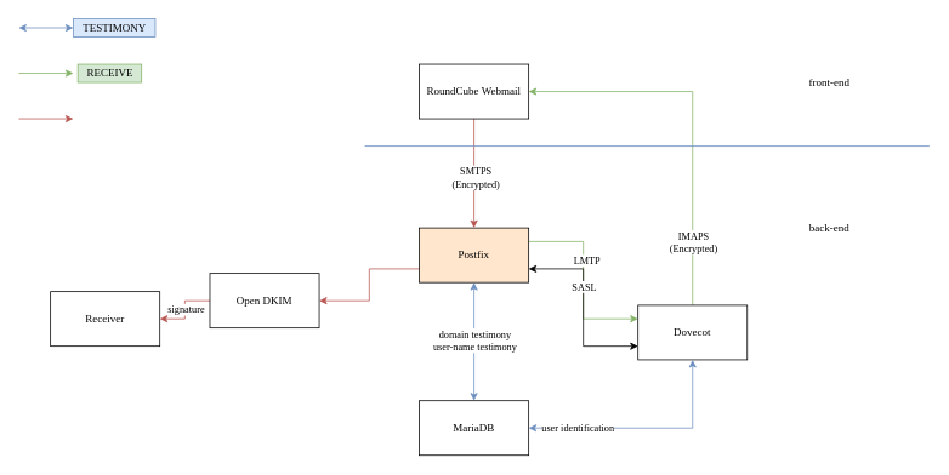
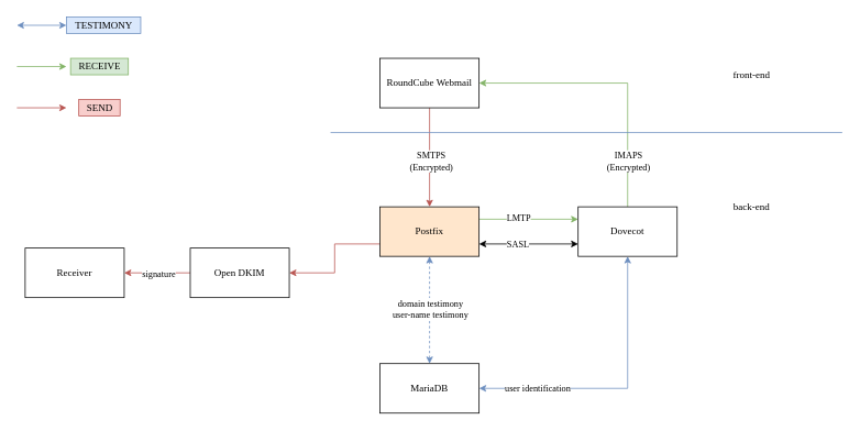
  <mxCell id="0" />
  <mxCell id="1" parent="0" />
  <mxCell id="2" style="edgeStyle=orthogonalEdgeStyle;rounded=0;orthogonalLoop=1;jettySize=auto;html=1;exitX=1;exitY=0.25;exitDx=0;exitDy=0;entryX=0;entryY=0.25;entryDx=0;entryDy=0;fontFamily=Verdana;fillColor=#d5e8d4;strokeColor=#82b366;" edge="1" parent="1" source="7" target="12"><mxGeometry relative="1" as="geometry" /></mxCell>
  <mxCell id="3" value="LMTP" style="edgeLabel;html=1;align=center;verticalAlign=middle;resizable=0;points=[];fontFamily=Verdana;" vertex="1" connectable="0" parent="2"><mxGeometry x="-0.217" y="3" relative="1" as="geometry"><mxPoint as="offset" /></mxGeometry></mxCell>
  <mxCell id="4" style="edgeStyle=orthogonalEdgeStyle;rounded=0;orthogonalLoop=1;jettySize=auto;html=1;exitX=0;exitY=0.75;exitDx=0;exitDy=0;entryX=1;entryY=0.5;entryDx=0;entryDy=0;fontFamily=Verdana;fillColor=#f8cecc;strokeColor=#b85450;" edge="1" parent="1" source="7" target="25"><mxGeometry relative="1" as="geometry" /></mxCell>
- <mxCell id="5" style="edgeStyle=orthogonalEdgeStyle;rounded=0;orthogonalLoop=1;jettySize=auto;html=1;exitX=0.5;exitY=1;exitDx=0;exitDy=0;entryX=0.5;entryY=0;entryDx=0;entryDy=0;startArrow=classic;startFill=1;fontFamily=Verdana;fillColor=#dae8fc;strokeColor=#6c8ebf;" edge="1" parent="1" source="7" target="15"><mxGeometry relative="1" as="geometry" /></mxCell>
+ <mxCell id="5" style="edgeStyle=orthogonalEdgeStyle;rounded=0;orthogonalLoop=1;jettySize=auto;html=1;exitX=0.5;exitY=1;exitDx=0;exitDy=0;entryX=0.5;entryY=0;entryDx=0;entryDy=0;startArrow=classic;startFill=1;fontFamily=Verdana;fillColor=#dae8fc;strokeColor=#6c8ebf;dashed=1;" edge="1" parent="1" source="7" target="15"><mxGeometry relative="1" as="geometry" /></mxCell>
  <mxCell id="6" value="domain testimony&lt;br&gt;user-name testimony" style="edgeLabel;html=1;align=center;verticalAlign=middle;resizable=0;points=[];fontFamily=Verdana;" vertex="1" connectable="0" parent="5"><mxGeometry x="-0.038" relative="1" as="geometry"><mxPoint as="offset" /></mxGeometry></mxCell>
  <mxCell id="7" value="Postfix" style="rounded=0;whiteSpace=wrap;html=1;fontFamily=Verdana;fillColor=#ffe6cc;" vertex="1" parent="1"><mxGeometry x="460" y="250" width="120" height="60" as="geometry" /></mxCell>
  <mxCell id="8" style="edgeStyle=orthogonalEdgeStyle;rounded=0;orthogonalLoop=1;jettySize=auto;html=1;exitX=0.5;exitY=0;exitDx=0;exitDy=0;entryX=1;entryY=0.5;entryDx=0;entryDy=0;fontFamily=Verdana;fillColor=#d5e8d4;strokeColor=#82b366;" edge="1" parent="1" source="12" target="18"><mxGeometry relative="1" as="geometry" /></mxCell>
  <mxCell id="9" value="IMAPS&lt;br&gt;(Encrypted)" style="edgeLabel;html=1;align=center;verticalAlign=middle;resizable=0;points=[];fontFamily=Verdana;" vertex="1" connectable="0" parent="8"><mxGeometry x="-0.661" relative="1" as="geometry"><mxPoint as="offset" /></mxGeometry></mxCell>
  <mxCell id="10" style="edgeStyle=orthogonalEdgeStyle;rounded=0;orthogonalLoop=1;jettySize=auto;html=1;exitX=0;exitY=0.75;exitDx=0;exitDy=0;entryX=1;entryY=0.75;entryDx=0;entryDy=0;fontFamily=Verdana;startArrow=classic;startFill=1;" edge="1" parent="1" source="12" target="7"><mxGeometry relative="1" as="geometry" /></mxCell>
  <mxCell id="11" value="SASL" style="edgeLabel;html=1;align=center;verticalAlign=middle;resizable=0;points=[];fontFamily=Verdana;" vertex="1" connectable="0" parent="10"><mxGeometry x="0.233" relative="1" as="geometry"><mxPoint as="offset" /></mxGeometry></mxCell>
- <mxCell id="12" value="Dovecot" style="rounded=0;whiteSpace=wrap;html=1;fontFamily=Verdana;" vertex="1" parent="1"><mxGeometry x="700" y="335" width="120" height="60" as="geometry" /></mxCell>
+ <mxCell id="12" value="Dovecot" style="rounded=0;whiteSpace=wrap;html=1;fontFamily=Verdana;" vertex="1" parent="1"><mxGeometry x="700" y="250" width="120" height="60" as="geometry" /></mxCell>
  <mxCell id="13" style="edgeStyle=orthogonalEdgeStyle;rounded=0;orthogonalLoop=1;jettySize=auto;html=1;exitX=1;exitY=0.5;exitDx=0;exitDy=0;entryX=0.5;entryY=1;entryDx=0;entryDy=0;startArrow=classic;startFill=1;fontFamily=Verdana;fillColor=#dae8fc;strokeColor=#6c8ebf;" edge="1" parent="1" source="15" target="12"><mxGeometry relative="1" as="geometry" /></mxCell>
  <mxCell id="14" value="user identification" style="edgeLabel;html=1;align=center;verticalAlign=middle;resizable=0;points=[];fontFamily=Verdana;" vertex="1" connectable="0" parent="13"><mxGeometry x="-0.588" y="1" relative="1" as="geometry"><mxPoint as="offset" /></mxGeometry></mxCell>
  <mxCell id="15" value="MariaDB" style="rounded=0;whiteSpace=wrap;html=1;fontFamily=Verdana;" vertex="1" parent="1"><mxGeometry x="460" y="440" width="120" height="60" as="geometry" /></mxCell>
  <mxCell id="16" style="edgeStyle=orthogonalEdgeStyle;rounded=0;orthogonalLoop=1;jettySize=auto;html=1;exitX=0.5;exitY=1;exitDx=0;exitDy=0;entryX=0.5;entryY=0;entryDx=0;entryDy=0;fontFamily=Verdana;fillColor=#f8cecc;strokeColor=#b85450;" edge="1" parent="1" source="18" target="7"><mxGeometry relative="1" as="geometry" /></mxCell>
  <mxCell id="17" value="SMTPS&lt;br&gt;(Encrypted)" style="edgeLabel;html=1;align=center;verticalAlign=middle;resizable=0;points=[];fontFamily=Verdana;" vertex="1" connectable="0" parent="16"><mxGeometry x="0.067" y="1" relative="1" as="geometry"><mxPoint as="offset" /></mxGeometry></mxCell>
  <mxCell id="18" value="RoundCube Webmail" style="rounded=0;whiteSpace=wrap;html=1;fontFamily=Verdana;" vertex="1" parent="1"><mxGeometry x="460" y="70" width="120" height="60" as="geometry" /></mxCell>
  <mxCell id="19" value="" style="endArrow=none;html=1;fontFamily=Verdana;fillColor=#dae8fc;strokeColor=#6c8ebf;" edge="1" parent="1"><mxGeometry width="50" height="50" relative="1" as="geometry"><mxPoint x="400" y="160" as="sourcePoint" /><mxPoint x="1020" y="160" as="targetPoint" /></mxGeometry></mxCell>
  <mxCell id="20" value="front-end" style="text;html=1;align=center;verticalAlign=middle;resizable=0;points=[];autosize=1;fontFamily=Verdana;" vertex="1" parent="1"><mxGeometry x="875" y="80" width="70" height="20" as="geometry" /></mxCell>
  <mxCell id="21" value="back-end" style="text;html=1;align=center;verticalAlign=middle;resizable=0;points=[];autosize=1;fontFamily=Verdana;" vertex="1" parent="1"><mxGeometry x="875" y="240" width="70" height="20" as="geometry" /></mxCell>
- <mxCell id="22" value="Receiver" style="rounded=0;whiteSpace=wrap;html=1;fontFamily=Verdana;" vertex="1" parent="1"><mxGeometry x="55" y="320" width="120" height="60" as="geometry" /></mxCell>
+ <mxCell id="22" value="Receiver" style="rounded=0;whiteSpace=wrap;html=1;fontFamily=Verdana;" vertex="1" parent="1"><mxGeometry x="30" y="300" width="120" height="60" as="geometry" /></mxCell>
  <mxCell id="23" style="edgeStyle=orthogonalEdgeStyle;rounded=0;orthogonalLoop=1;jettySize=auto;html=1;exitX=0;exitY=0.5;exitDx=0;exitDy=0;entryX=1;entryY=0.5;entryDx=0;entryDy=0;fontFamily=Verdana;fillColor=#f8cecc;strokeColor=#b85450;" edge="1" parent="1" source="25" target="22"><mxGeometry relative="1" as="geometry" /></mxCell>
  <mxCell id="24" value="signature" style="edgeLabel;html=1;align=center;verticalAlign=middle;resizable=0;points=[];fontFamily=Verdana;" vertex="1" connectable="0" parent="23"><mxGeometry x="-0.025" y="1" relative="1" as="geometry"><mxPoint as="offset" /></mxGeometry></mxCell>
  <mxCell id="25" value="Open DKIM" style="rounded=0;whiteSpace=wrap;html=1;fontFamily=Verdana;" vertex="1" parent="1"><mxGeometry x="230" y="300" width="120" height="60" as="geometry" /></mxCell>
  <mxCell id="26" value="" style="endArrow=classic;html=1;fontFamily=Verdana;startArrow=classic;startFill=1;fillColor=#dae8fc;strokeColor=#6c8ebf;" edge="1" parent="1"><mxGeometry width="50" height="50" relative="1" as="geometry"><mxPoint x="20" y="30" as="sourcePoint" /><mxPoint x="80" y="30" as="targetPoint" /></mxGeometry></mxCell>
  <mxCell id="27" value="TESTIMONY" style="text;html=1;align=center;verticalAlign=middle;resizable=0;points=[];autosize=1;fontFamily=Verdana;fillColor=#dae8fc;strokeColor=#6c8ebf;" vertex="1" parent="1"><mxGeometry x="80" y="20" width="90" height="20" as="geometry" /></mxCell>
  <mxCell id="28" value="" style="endArrow=classic;html=1;fontFamily=Verdana;startArrow=none;startFill=0;fillColor=#d5e8d4;strokeColor=#82b366;" edge="1" parent="1"><mxGeometry width="50" height="50" relative="1" as="geometry"><mxPoint x="20" y="80" as="sourcePoint" /><mxPoint x="80" y="80" as="targetPoint" /></mxGeometry></mxCell>
  <mxCell id="29" value="RECEIVE" style="text;html=1;align=center;verticalAlign=middle;resizable=0;points=[];autosize=1;fontFamily=Verdana;fillColor=#d5e8d4;strokeColor=#82b366;" vertex="1" parent="1"><mxGeometry x="85" y="70" width="70" height="20" as="geometry" /></mxCell>
  <mxCell id="30" value="" style="endArrow=classic;html=1;fontFamily=Verdana;startArrow=none;startFill=0;fillColor=#f8cecc;strokeColor=#b85450;" edge="1" parent="1"><mxGeometry width="50" height="50" relative="1" as="geometry"><mxPoint x="20" y="130" as="sourcePoint" /><mxPoint x="80" y="130" as="targetPoint" /></mxGeometry></mxCell>
+ <mxCell id="31" value="SEND" style="text;html=1;align=center;verticalAlign=middle;resizable=0;points=[];autosize=1;fontFamily=Verdana;fillColor=#f8cecc;strokeColor=#b85450;" vertex="1" parent="1"><mxGeometry x="95" y="120" width="50" height="20" as="geometry" /></mxCell>
